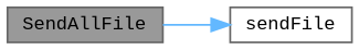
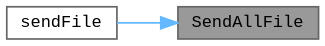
  digraph {
    rankdir=LR
    fontname="Liberation Mono"
    node [fontname="Liberation Mono" fontsize=10 shape=box style=filled]
    n1 [color=gray40 fillcolor=grey60 fontcolor=black height=0.2 label=SendAllFile width=0.4]
    n2 [color=grey40 fillcolor=white height=0.2 label=sendFile width=0.4]
-   n1 -> n2 [color=steelblue1 fontname="Liberation Mono" fontsize=10 labelfontname=Helvetica labelfontsize=10 style=solid]
+   n2 -> n1 [color=steelblue1 fontname="Liberation Mono" fontsize=10 labelfontname=Helvetica labelfontsize=10 style=solid]
  }
